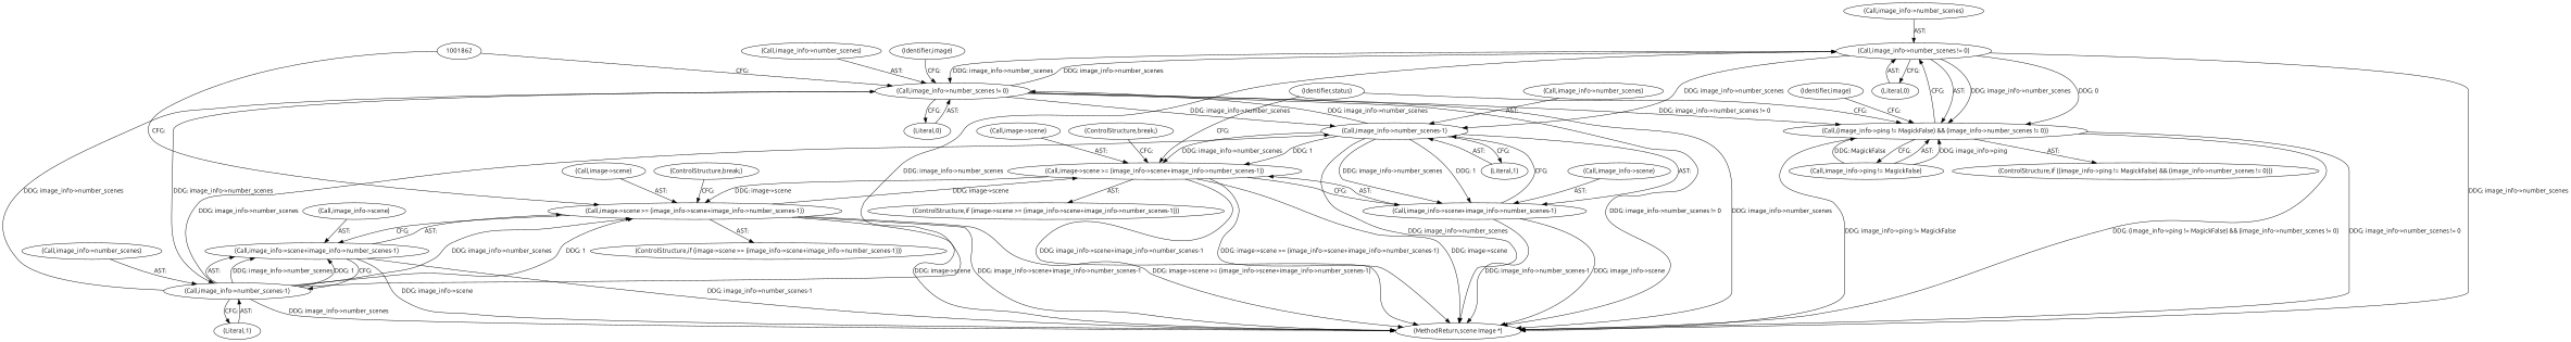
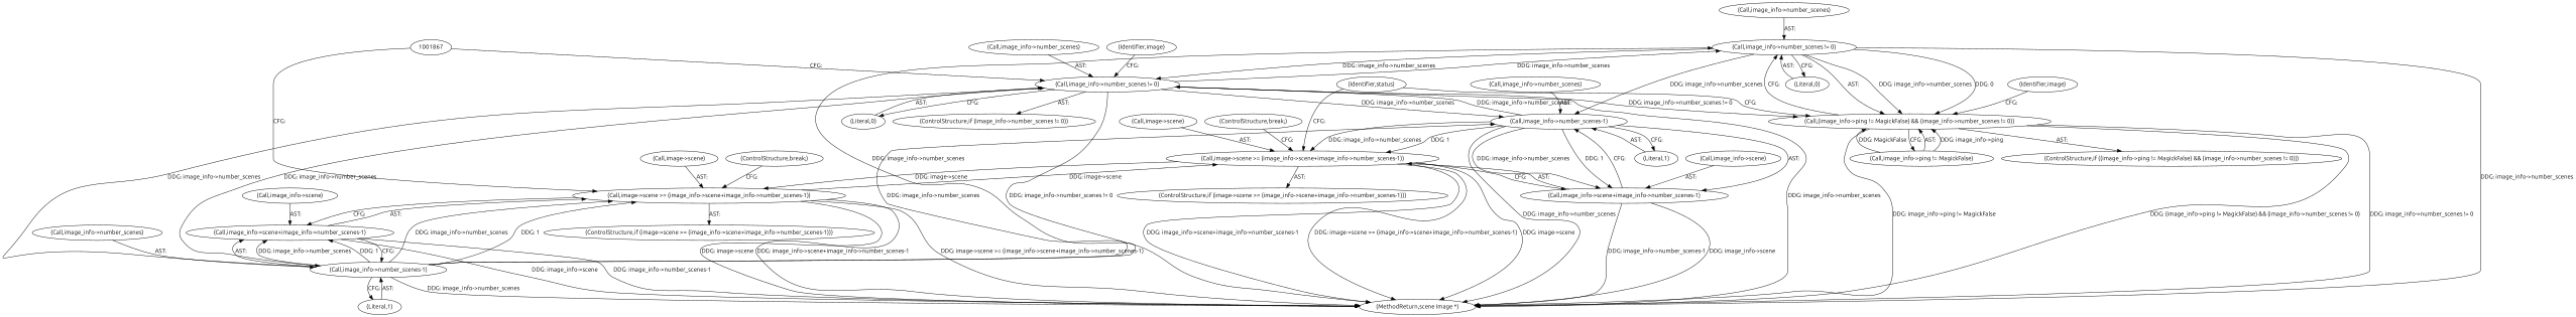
  digraph {
    fontname=Ubuntu
    node [fontname=Ubuntu]
    edge [fontname=Ubuntu]
    n1 [label="(Call,image_info->number_scenes != 0)"]
    n2 [label="(Call,image_info->number_scenes != 0)"]
    n3 [label="(Call,image_info->number_scenes-1)"]
    n4 [label="(Call,(image_info->ping != MagickFalse) && (image_info->number_scenes != 0))"]
    n5 [label="(Literal,0)"]
    n6 [label="(MethodReturn,scene Image *)"]
    n7 [label="(Call,image_info->number_scenes-1)"]
    n8 [label="(Literal,0)"]
+   n9 [label="(ControlStructure,if (image_info->number_scenes != 0))"]
    n10 [label="(Call,image->scene >= (image_info->scene+image_info->number_scenes-1))"]
    n11 [label="(Call,image_info->scene+image_info->number_scenes-1)"]
    n12 [label="(Literal,1)"]
    n13 [label="(Call,image_info->ping != MagickFalse)"]
    n14 [label="(ControlStructure,if ((image_info->ping != MagickFalse) && (image_info->number_scenes != 0)))"]
    n15 [label="(Call,image->scene >= (image_info->scene+image_info->number_scenes-1))"]
    n16 [label="(Call,image_info->scene+image_info->number_scenes-1)"]
    n17 [label="(Literal,1)"]
    n18 [label="(ControlStructure,if (image->scene >= (image_info->scene+image_info->number_scenes-1)))"]
    n19 [label="(ControlStructure,if (image->scene >= (image_info->scene+image_info->number_scenes-1)))"]
    n20 [label="(Call,image->scene)"]
    n21 [label="(Call,image_info->scene)"]
    n22 [label="(Call,image_info->number_scenes)"]
    n23 [label="(Call,image_info->number_scenes)"]
    n24 [label="(Call,image_info->number_scenes)"]
    n25 [label="(Identifier,image)"]
    n26 [label="(Identifier,image)"]
    n27 [label="(Call,image->scene)"]
    n28 [label="(ControlStructure,break;)"]
    n29 [label="(ControlStructure,break;)"]
    n30 [label="(Identifier,status)"]
    n31 [label="(Call,image_info->scene)"]
    n32 [label="(Call,image_info->number_scenes)"]
-   1001867 [label=1001862]
+   1001867
    n1 -> n2 [label="DDG: image_info->number_scenes"]
    n1 -> n3 [label="DDG: image_info->number_scenes"]
    n1 -> n4 [label="AST: "]
    n1 -> n4 [label="DDG: image_info->number_scenes"]
    n1 -> n4 [label="DDG: 0"]
    n1 -> n5 [label="CFG: "]
    n1 -> n6 [label="DDG: image_info->number_scenes"]
    n2 -> n1 [label="DDG: image_info->number_scenes"]
    n2 -> n3 [label="DDG: image_info->number_scenes"]
    n2 -> n4 [label="DDG: image_info->number_scenes != 0"]
    n2 -> n6 [label="DDG: image_info->number_scenes != 0"]
    n2 -> n6 [label="DDG: image_info->number_scenes"]
    n2 -> n7 [label="DDG: image_info->number_scenes"]
    n2 -> n8 [label="CFG: "]
+   n2 -> n9 [label="AST: "]
    n3 -> n2 [label="DDG: image_info->number_scenes"]
    n3 -> n6 [label="DDG: image_info->number_scenes"]
    n3 -> n10 [label="DDG: image_info->number_scenes"]
    n3 -> n10 [label="DDG: 1"]
    n3 -> n11 [label="AST: "]
    n3 -> n11 [label="DDG: image_info->number_scenes"]
    n3 -> n11 [label="DDG: 1"]
    n3 -> n12 [label="CFG: "]
    n4 -> n1 [label="CFG: "]
    n4 -> n6 [label="DDG: image_info->ping != MagickFalse"]
    n4 -> n6 [label="DDG: (image_info->ping != MagickFalse) && (image_info->number_scenes != 0)"]
    n4 -> n6 [label="DDG: image_info->number_scenes != 0"]
    n4 -> n13 [label="CFG: "]
    n4 -> n14 [label="AST: "]
    n5 -> n1 [label="AST: "]
    n7 -> n1 [label="DDG: image_info->number_scenes"]
    n7 -> n2 [label="DDG: image_info->number_scenes"]
    n7 -> n3 [label="DDG: image_info->number_scenes"]
    n7 -> n6 [label="DDG: image_info->number_scenes"]
    n7 -> n15 [label="DDG: image_info->number_scenes"]
    n7 -> n15 [label="DDG: 1"]
    n7 -> n16 [label="AST: "]
    n7 -> n16 [label="DDG: image_info->number_scenes"]
    n7 -> n16 [label="DDG: 1"]
    n7 -> n17 [label="CFG: "]
    n8 -> n2 [label="AST: "]
    n10 -> n6 [label="DDG: image_info->scene+image_info->number_scenes-1"]
    n10 -> n6 [label="DDG: image->scene >= (image_info->scene+image_info->number_scenes-1)"]
    n10 -> n6 [label="DDG: image->scene"]
    n10 -> n11 [label="CFG: "]
    n10 -> n15 [label="DDG: image->scene"]
    n10 -> n19 [label="AST: "]
    n11 -> n3 [label="CFG: "]
    n11 -> n6 [label="DDG: image_info->number_scenes-1"]
    n11 -> n6 [label="DDG: image_info->scene"]
    n11 -> n10 [label="AST: "]
    n12 -> n3 [label="AST: "]
    n13 -> n4 [label="AST: "]
    n13 -> n4 [label="DDG: image_info->ping"]
    n13 -> n4 [label="DDG: MagickFalse"]
    n15 -> n6 [label="DDG: image_info->scene+image_info->number_scenes-1"]
    n15 -> n6 [label="DDG: image->scene >= (image_info->scene+image_info->number_scenes-1)"]
    n15 -> n6 [label="DDG: image->scene"]
    n15 -> n10 [label="DDG: image->scene"]
    n15 -> n16 [label="CFG: "]
    n15 -> n18 [label="AST: "]
    n16 -> n6 [label="DDG: image_info->scene"]
    n16 -> n6 [label="DDG: image_info->number_scenes-1"]
    n16 -> n7 [label="CFG: "]
    n16 -> n15 [label="AST: "]
    n17 -> n7 [label="AST: "]
    n20 -> n10 [label="AST: "]
    n21 -> n16 [label="AST: "]
    n22 -> n2 [label="AST: "]
    n23 -> n3 [label="AST: "]
    n24 -> n7 [label="AST: "]
    n25 -> n4 [label="CFG: "]
    n26 -> n2 [label="CFG: "]
    n27 -> n15 [label="AST: "]
    n28 -> n10 [label="CFG: "]
    n29 -> n15 [label="CFG: "]
    n30 -> n4 [label="CFG: "]
    n30 -> n10 [label="CFG: "]
    n31 -> n11 [label="AST: "]
    n32 -> n1 [label="AST: "]
    1001867 -> n2 [label="CFG: "]
    1001867 -> n15 [label="CFG: "]
  }
